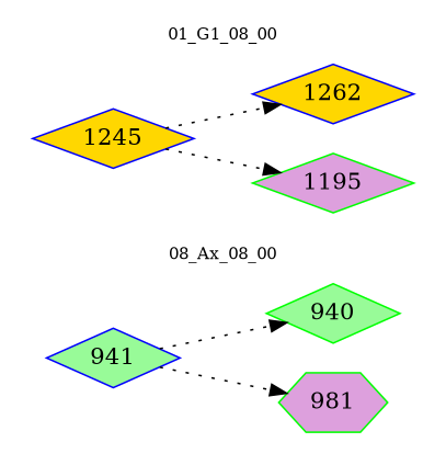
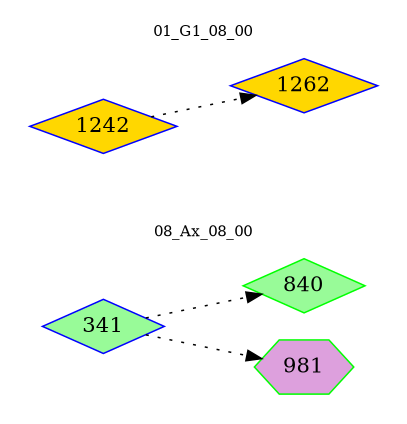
  digraph {
    rankdir=LR
    node [color=blue fillcolor=palegreen shape=diamond style=filled]
    edge [color=black style=dotted]
-   n1 [label=941]
+   n1 [label=341]
    n2 [color=green fillcolor=plum label=981 shape=hexagon]
-   n3 [color=green label=940]
-   n4 [fillcolor=gold label=1245]
-   n5 [color=green fillcolor=plum label=1195]
+   n3 [color=green label=840]
+   n4 [fillcolor=gold label=1242]
    n6 [fillcolor=gold label=1262]
    subgraph cluster_1 {
      color=white
      fontsize=10
      label="08_Ax_08_00"
      n1
      n2
      n3
    }
    subgraph cluster_2 {
      color=white
      fontsize=10
      label="01_G1_08_00"
      n4
-     n5
      n6
    }
    n1 -> n2
    n1 -> n3
-   n4 -> n5
    n4 -> n6
  }
